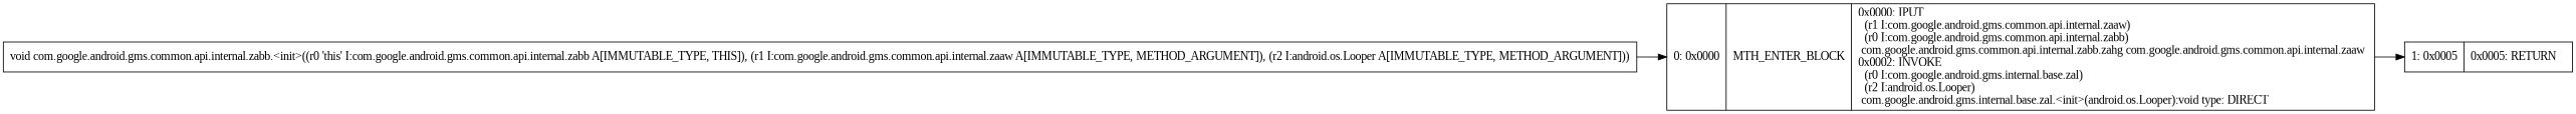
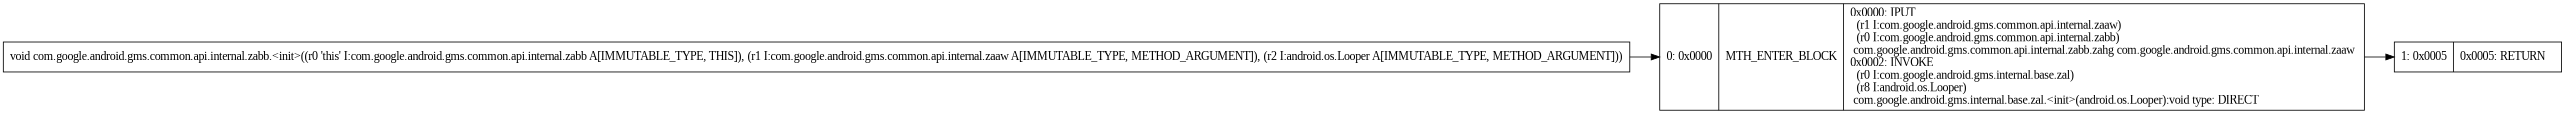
  digraph {
    rankdir=LR
    fontname="Liberation Serif"
    node [shape=record fontname="Liberation Serif"]
    edge [fontname="Liberation Serif"]
-   n1 [label="{0\:\ 0x0000|MTH_ENTER_BLOCK\l|0x0000: IPUT  \l  (r1 I:com.google.android.gms.common.api.internal.zaaw)\l  (r0 I:com.google.android.gms.common.api.internal.zabb)\l com.google.android.gms.common.api.internal.zabb.zahg com.google.android.gms.common.api.internal.zaaw \l0x0002: INVOKE  \l  (r0 I:com.google.android.gms.internal.base.zal)\l  (r2 I:android.os.Looper)\l com.google.android.gms.internal.base.zal.\<init\>(android.os.Looper):void type: DIRECT \l}"]
+   n1 [label="{0\:\ 0x0000|MTH_ENTER_BLOCK\l|0x0000: IPUT  \l  (r1 I:com.google.android.gms.common.api.internal.zaaw)\l  (r0 I:com.google.android.gms.common.api.internal.zabb)\l com.google.android.gms.common.api.internal.zabb.zahg com.google.android.gms.common.api.internal.zaaw \l0x0002: INVOKE  \l  (r0 I:com.google.android.gms.internal.base.zal)\l  (r8 I:android.os.Looper)\l com.google.android.gms.internal.base.zal.\<init\>(android.os.Looper):void type: DIRECT \l}"]
    n2 [label="{1\:\ 0x0005|0x0005: RETURN   \l}"]
    n3 [label="{void com.google.android.gms.common.api.internal.zabb.\<init\>((r0 'this' I:com.google.android.gms.common.api.internal.zabb A[IMMUTABLE_TYPE, THIS]), (r1 I:com.google.android.gms.common.api.internal.zaaw A[IMMUTABLE_TYPE, METHOD_ARGUMENT]), (r2 I:android.os.Looper A[IMMUTABLE_TYPE, METHOD_ARGUMENT])) }"]
    n1 -> n2
    n3 -> n1
  }
